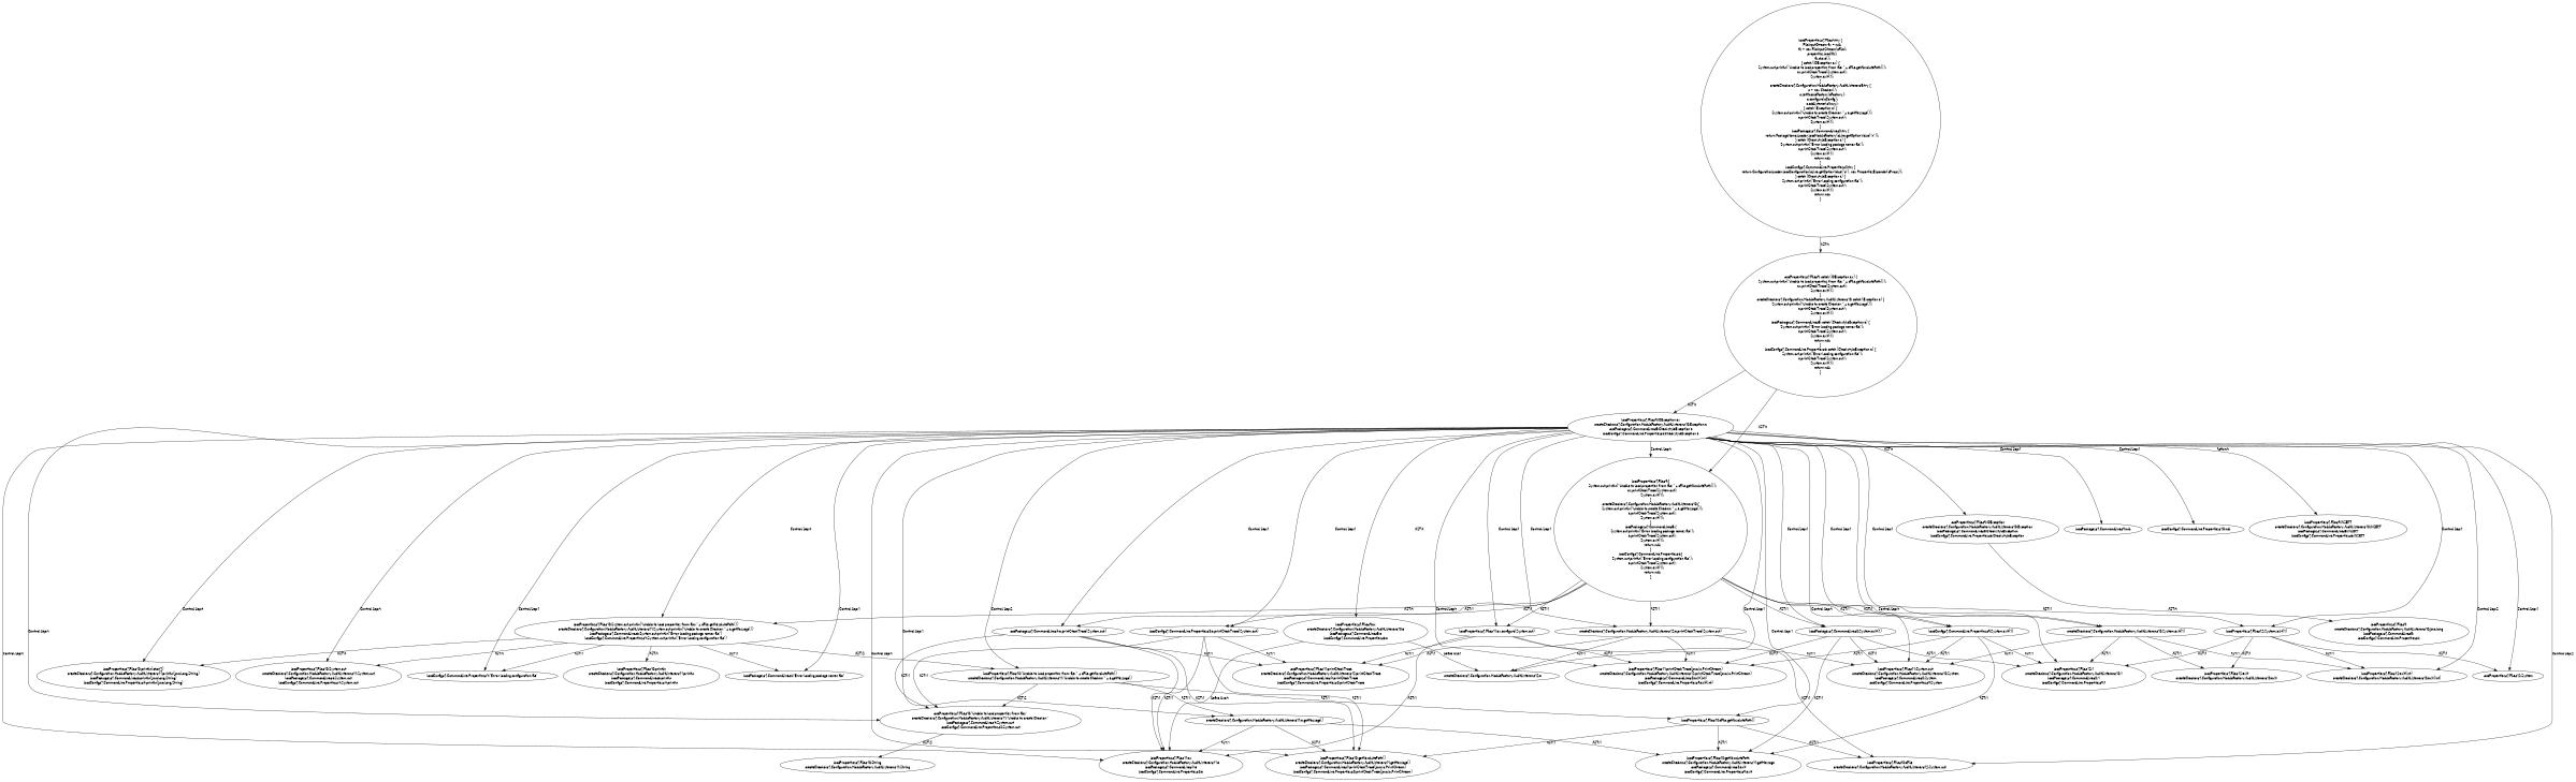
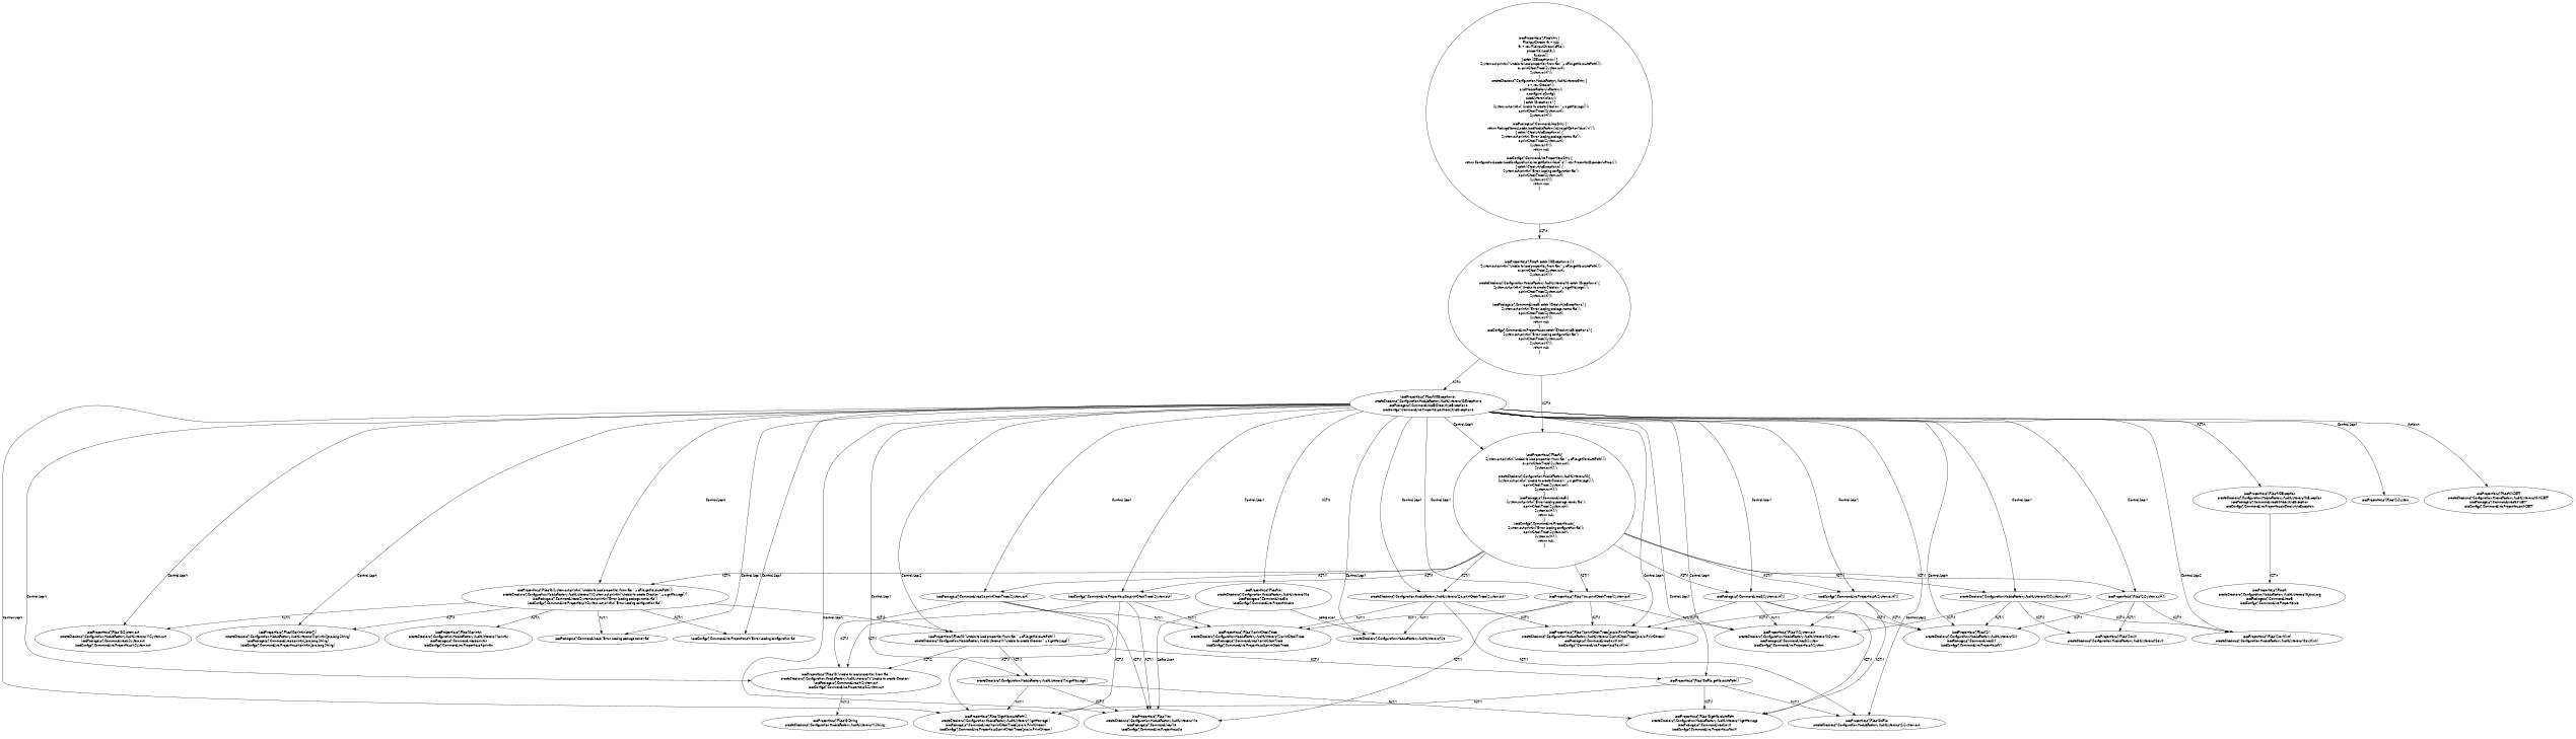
  digraph {
    fontname="Patrick Hand"
    node [fontname="Patrick Hand" shape=ellipse]
    edge [fontname="Patrick Hand"]
    n1 [label="loadProperties#?,File#9:INSERT\ncreateChecker#?,Configuration,ModuleFactory,AuditListener#10:INSERT\nloadPackages#?,CommandLine#5:INSERT\nloadConfig#?,CommandLine,Properties#6:INSERT"]
    n2 [label="loadProperties#?,File#9:IOException ex\ncreateChecker#?,Configuration,ModuleFactory,AuditListener#10:Exception e\nloadPackages#?,CommandLine#5:CheckstyleException e\nloadConfig#?,CommandLine,Properties#6:CheckstyleException e"]
    n3 [label="loadProperties#?,File#9:\{\n    System.out.println(\"Unable to load properties from file: \" + aFile.getAbsolutePath());\n    ex.printStackTrace(System.out);\n    System.exit(1);\n\}\ncreateChecker#?,Configuration,ModuleFactory,AuditListener#10:\{\n    System.out.println(\"Unable to create Checker: \" + e.getMessage());\n    e.printStackTrace(System.out);\n    System.exit(1);\n\}\nloadPackages#?,CommandLine#5:\{\n    System.out.println(\"Error loading package names file\");\n    e.printStackTrace(System.out);\n    System.exit(1);\n    return null;\n\}\nloadConfig#?,CommandLine,Properties#6:\{\n    System.out.println(\"Error loading configuration file\");\n    e.printStackTrace(System.out);\n    System.exit(1);\n    return null;\n\}"]
    n4 [label="loadProperties#?,File#9:ex\ncreateChecker#?,Configuration,ModuleFactory,AuditListener#10:e\nloadPackages#?,CommandLine#5:e\nloadConfig#?,CommandLine,Properties#6:e"]
    n5 [label="loadProperties#?,File#11:ex\ncreateChecker#?,Configuration,ModuleFactory,AuditListener#11:e\nloadPackages#?,CommandLine#7:e\nloadConfig#?,CommandLine,Properties#8:e"]
    n6 [label="loadProperties#?,File#9:IOException\ncreateChecker#?,Configuration,ModuleFactory,AuditListener#10:Exception\nloadPackages#?,CommandLine#5:CheckstyleException\nloadConfig#?,CommandLine,Properties#6:CheckstyleException"]
    n7 [label="loadProperties#?,File#10:System.out.println(\"Unable to load properties from file: \" + aFile.getAbsolutePath())\ncreateChecker#?,Configuration,ModuleFactory,AuditListener#11:System.out.println(\"Unable to create Checker: \" + e.getMessage())\nloadPackages#?,CommandLine#6:System.out.println(\"Error loading package names file\")\nloadConfig#?,CommandLine,Properties#7:System.out.println(\"Error loading configuration file\")"]
    n8 [label="loadProperties#?,File#10:System.out\ncreateChecker#?,Configuration,ModuleFactory,AuditListener#11:System.out\nloadPackages#?,CommandLine#6:System.out\nloadConfig#?,CommandLine,Properties#7:System.out"]
    n9 [label="loadProperties#?,File#10:println(char[])\ncreateChecker#?,Configuration,ModuleFactory,AuditListener#11:println(java.lang.String)\nloadPackages#?,CommandLine#6:println(java.lang.String)\nloadConfig#?,CommandLine,Properties#7:println(java.lang.String)"]
    n10 [label="loadProperties#?,File#10:\"Unable to load properties from file: \" + aFile.getAbsolutePath()\ncreateChecker#?,Configuration,ModuleFactory,AuditListener#11:\"Unable to create Checker: \" + e.getMessage()"]
    n11 [label="loadProperties#?,File#10:\"Unable to load properties from file: \"\ncreateChecker#?,Configuration,ModuleFactory,AuditListener#11:\"Unable to create Checker: \"\nloadPackages#?,CommandLine#7:System.out\nloadConfig#?,CommandLine,Properties#8:System.out"]
    n12 [label="loadProperties#?,File#10:aFile.getAbsolutePath()"]
    n13 [label="loadProperties#?,File#10:aFile\ncreateChecker#?,Configuration,ModuleFactory,AuditListener#12:System.out"]
    n14 [label="loadProperties#?,File#10:getAbsolutePath()\ncreateChecker#?,Configuration,ModuleFactory,AuditListener#11:getMessage()\nloadPackages#?,CommandLine#7:printStackTrace(java.io.PrintStream)\nloadConfig#?,CommandLine,Properties#8:printStackTrace(java.io.PrintStream)"]
-   n15 [label="loadProperties#?,File#11:ex.configure(System.out)"]
+   n15 [label="loadProperties#?,File#11:ex.printStackTrace(System.out)"]
    n16 [label="loadProperties#?,File#11:printStackTrace(java.io.PrintStream)\ncreateChecker#?,Configuration,ModuleFactory,AuditListener#12:printStackTrace(java.io.PrintStream)\nloadPackages#?,CommandLine#8:exit(int)\nloadConfig#?,CommandLine,Properties#9:exit(int)"]
    n17 [label="loadProperties#?,File#11:System.out\ncreateChecker#?,Configuration,ModuleFactory,AuditListener#13:System\nloadPackages#?,CommandLine#8:System\nloadConfig#?,CommandLine,Properties#9:System"]
    n18 [label="loadProperties#?,File#12:System.exit(1)"]
    n19 [label="loadProperties#?,File#12:System"]
    n20 [label="loadProperties#?,File#12:exit(int)\ncreateChecker#?,Configuration,ModuleFactory,AuditListener#13:exit(int)"]
    n21 [label="loadProperties#?,File#12:1\ncreateChecker#?,Configuration,ModuleFactory,AuditListener#13:1\nloadPackages#?,CommandLine#8:1\nloadConfig#?,CommandLine,Properties#9:1"]
    n22 [label="createChecker#?,Configuration,ModuleFactory,AuditListener#12:e"]
    n23 [label="createChecker#?,Configuration,ModuleFactory,AuditListener#11:e.getMessage()"]
    n24 [label="createChecker#?,Configuration,ModuleFactory,AuditListener#12:e.printStackTrace(System.out)"]
    n25 [label="createChecker#?,Configuration,ModuleFactory,AuditListener#13:System.exit(1)"]
    n26 [label="loadPackages#?,CommandLine#6:\"Error loading package names file\""]
-   n27 [label="loadPackages#?,CommandLine#7:e.printStackTrace(System.out)"]
+   n27 [label="loadPackages#?,CommandLine#8:e.printStackTrace(System.out)"]
    n28 [label="loadPackages#?,CommandLine#8:System.exit(1)"]
-   n29 [label="loadPackages#?,CommandLine#9:null"]
    n30 [label="loadConfig#?,CommandLine,Properties#7:\"Error loading configuration file\""]
    n31 [label="loadConfig#?,CommandLine,Properties#8:e.printStackTrace(System.out)"]
    n32 [label="loadConfig#?,CommandLine,Properties#9:System.exit(1)"]
-   n33 [label="loadConfig#?,CommandLine,Properties#10:null"]
    n34 [label="loadProperties#?,File#9:\ncreateChecker#?,Configuration,ModuleFactory,AuditListener#10:java.lang\nloadPackages#?,CommandLine#5:\nloadConfig#?,CommandLine,Properties#6:"]
    n35 [label="loadProperties#?,File#10:println\ncreateChecker#?,Configuration,ModuleFactory,AuditListener#11:println\nloadPackages#?,CommandLine#6:println\nloadConfig#?,CommandLine,Properties#7:println"]
    n36 [label="loadProperties#?,File#10:String\ncreateChecker#?,Configuration,ModuleFactory,AuditListener#11:String"]
    n37 [label="loadProperties#?,File#10:getAbsolutePath\ncreateChecker#?,Configuration,ModuleFactory,AuditListener#11:getMessage\nloadPackages#?,CommandLine#8:exit\nloadConfig#?,CommandLine,Properties#9:exit"]
    n38 [label="loadProperties#?,File#11:printStackTrace\ncreateChecker#?,Configuration,ModuleFactory,AuditListener#12:printStackTrace\nloadPackages#?,CommandLine#7:printStackTrace\nloadConfig#?,CommandLine,Properties#8:printStackTrace"]
    n39 [label="loadProperties#?,File#12:exit\ncreateChecker#?,Configuration,ModuleFactory,AuditListener#13:exit"]
    n40 [label="loadProperties#?,File#9: catch (IOException ex) \{\n    System.out.println(\"Unable to load properties from file: \" + aFile.getAbsolutePath());\n    ex.printStackTrace(System.out);\n    System.exit(1);\n\}\ncreateChecker#?,Configuration,ModuleFactory,AuditListener#10: catch (Exception e) \{\n    System.out.println(\"Unable to create Checker: \" + e.getMessage());\n    e.printStackTrace(System.out);\n    System.exit(1);\n\}\nloadPackages#?,CommandLine#5: catch (CheckstyleException e) \{\n    System.out.println(\"Error loading package names file\");\n    e.printStackTrace(System.out);\n    System.exit(1);\n    return null;\n\}\nloadConfig#?,CommandLine,Properties#6: catch (CheckstyleException e) \{\n    System.out.println(\"Error loading configuration file\");\n    e.printStackTrace(System.out);\n    System.exit(1);\n    return null;\n\}"]
    n41 [label="loadProperties#?,File#4:try \{\n    FileInputStream fis = null;\n    fis = new FileInputStream(aFile);\n    properties.load(fis);\n    fis.close();\n\} catch (IOException ex) \{\n    System.out.println(\"Unable to load properties from file: \" + aFile.getAbsolutePath());\n    ex.printStackTrace(System.out);\n    System.exit(1);\n\}\ncreateChecker#?,Configuration,ModuleFactory,AuditListener#5:try \{\n    c = new Checker();\n    c.setModuleFactory(aFactory);\n    c.configure(aConfig);\n    c.addListener(aNosy);\n\} catch (Exception e) \{\n    System.out.println(\"Unable to create Checker: \" + e.getMessage());\n    e.printStackTrace(System.out);\n    System.exit(1);\n\}\nloadPackages#?,CommandLine#3:try \{\n    return PackageNamesLoader.loadModuleFactory(aLine.getOptionValue(\"n\"));\n\} catch (CheckstyleException e) \{\n    System.out.println(\"Error loading package names file\");\n    e.printStackTrace(System.out);\n    System.exit(1);\n    return null;\n\}\nloadConfig#?,CommandLine,Properties#3:try \{\n    return ConfigurationLoader.loadConfiguration(aLine.getOptionValue(\"c\"), new PropertiesExpander(aProps));\n\} catch (CheckstyleException e) \{\n    System.out.println(\"Error loading configuration file\");\n    e.printStackTrace(System.out);\n    System.exit(1);\n    return null;\n\}"]
    n2 -> n1 [label="Action:4"]
    n2 -> n3 [label="Control Dep:4"]
    n2 -> n4 [label="AST:4"]
    n2 -> n5 [label="Control Dep:4"]
    n2 -> n6 [label="AST:4"]
    n2 -> n7 [label="Control Dep:4"]
    n2 -> n8 [label="Control Dep:4"]
    n2 -> n9 [label="Control Dep:4"]
    n2 -> n10 [label="Control Dep:2"]
    n2 -> n11 [label="Control Dep:4"]
    n2 -> n12 [label="Control Dep:1"]
    n2 -> n13 [label="Control Dep:2"]
    n2 -> n14 [label="Control Dep:4"]
    n2 -> n15 [label="Control Dep:1"]
    n2 -> n16 [label="Control Dep:4"]
    n2 -> n17 [label="Control Dep:4"]
    n2 -> n18 [label="Control Dep:1"]
    n2 -> n19 [label="Control Dep:1"]
    n2 -> n20 [label="Control Dep:2"]
    n2 -> n21 [label="Control Dep:4"]
    n2 -> n22 [label="Control Dep:1"]
    n2 -> n23 [label="Control Dep:1"]
    n2 -> n24 [label="Control Dep:1"]
    n2 -> n25 [label="Control Dep:1"]
    n2 -> n26 [label="Control Dep:1"]
    n2 -> n27 [label="Control Dep:1"]
    n2 -> n28 [label="Control Dep:1"]
-   n2 -> n29 [label="Control Dep:1"]
    n2 -> n30 [label="Control Dep:1"]
    n2 -> n31 [label="Control Dep:1"]
    n2 -> n32 [label="Control Dep:1"]
-   n2 -> n33 [label="Control Dep:1"]
    n3 -> n7 [label="AST:4"]
    n3 -> n15 [label="AST:1"]
    n3 -> n18 [label="AST:1"]
    n3 -> n24 [label="AST:1"]
    n3 -> n25 [label="AST:1"]
    n3 -> n27 [label="AST:1"]
    n3 -> n28 [label="AST:1"]
    n3 -> n31 [label="AST:1"]
    n3 -> n32 [label="AST:1"]
    n4 -> n5 [label="Define Use:4"]
    n4 -> n22 [label="Define Use:1"]
    n6 -> n34 [label="AST:4"]
    n7 -> n8 [label="AST:4"]
    n7 -> n9 [label="AST:4"]
    n7 -> n10 [label="AST:2"]
    n7 -> n26 [label="AST:1"]
    n7 -> n30 [label="AST:1"]
    n7 -> n35 [label="AST:4"]
    n10 -> n11 [label="AST:2"]
    n10 -> n12 [label="AST:1"]
    n10 -> n23 [label="AST:1"]
    n11 -> n36 [label="AST:2"]
    n12 -> n13 [label="AST:1"]
    n12 -> n14 [label="AST:1"]
    n12 -> n37 [label="AST:1"]
    n15 -> n5 [label="AST:1"]
    n15 -> n16 [label="AST:1"]
    n15 -> n17 [label="AST:1"]
    n15 -> n38 [label="AST:1"]
-   n18 -> n19 [label="AST:1"]
    n18 -> n20 [label="AST:1"]
    n18 -> n21 [label="AST:1"]
    n18 -> n39 [label="AST:1"]
    n23 -> n5 [label="AST:1"]
    n23 -> n14 [label="AST:1"]
    n23 -> n37 [label="AST:1"]
    n24 -> n13 [label="AST:1"]
    n24 -> n16 [label="AST:1"]
    n24 -> n22 [label="AST:1"]
    n24 -> n38 [label="AST:1"]
    n25 -> n17 [label="AST:1"]
    n25 -> n20 [label="AST:1"]
    n25 -> n21 [label="AST:1"]
    n25 -> n39 [label="AST:1"]
    n27 -> n5 [label="AST:1"]
    n27 -> n11 [label="AST:1"]
    n27 -> n14 [label="AST:1"]
    n27 -> n38 [label="AST:1"]
    n28 -> n16 [label="AST:1"]
    n28 -> n17 [label="AST:1"]
    n28 -> n21 [label="AST:1"]
    n28 -> n37 [label="AST:1"]
    n31 -> n5 [label="AST:1"]
    n31 -> n11 [label="AST:1"]
    n31 -> n14 [label="AST:1"]
    n31 -> n38 [label="AST:1"]
    n32 -> n16 [label="AST:1"]
    n32 -> n17 [label="AST:1"]
    n32 -> n21 [label="AST:1"]
    n32 -> n37 [label="AST:1"]
    n40 -> n2 [label="AST:4"]
    n40 -> n3 [label="AST:4"]
    n41 -> n40 [label="AST:4"]
  }
